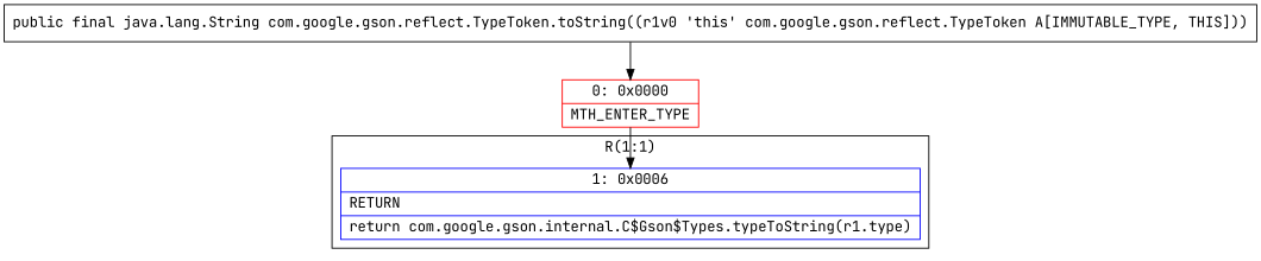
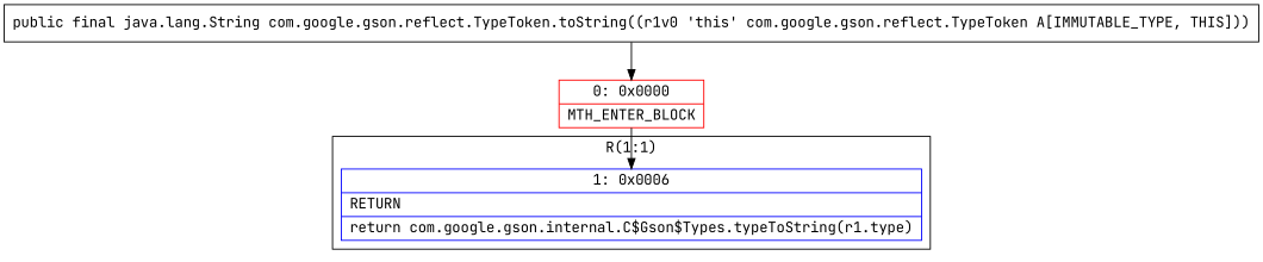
  digraph {
    fontname="JetBrains Mono"
    node [shape=record fontname="JetBrains Mono"]
    edge [fontname="JetBrains Mono"]
    n1 [color=blue label="{1\:\ 0x0006|RETURN\l|return com.google.gson.internal.C$Gson$Types.typeToString(r1.type)\l}"]
-   n2 [color=red label="{0\:\ 0x0000|MTH_ENTER_TYPE\l}"]
+   n2 [color=red label="{0\:\ 0x0000|MTH_ENTER_BLOCK\l}"]
    n3 [label="{public final java.lang.String com.google.gson.reflect.TypeToken.toString((r1v0 'this' com.google.gson.reflect.TypeToken A[IMMUTABLE_TYPE, THIS])) }"]
    subgraph cluster_1 {
      label="R(1:1)"
      n1
    }
    n2 -> n1
    n3 -> n2
  }
